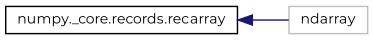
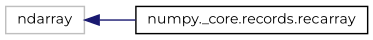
  digraph {
    rankdir=LR
    fontname=Montserrat
    node [fillcolor=white fontname=Montserrat fontsize=10 shape=record style=filled]
    n1 [color=grey75 height=0.2 label=ndarray width=0.4]
    n2 [color=black height=0.2 label="numpy._core.records.recarray" width=0.4]
-   n2 -> n1 [color=midnightblue dir=back fontname=Montserrat fontsize=10 labelfontname=Helvetica labelfontsize=10 style=solid]
+   n1 -> n2 [color=midnightblue dir=back fontname=Montserrat fontsize=10 labelfontname=Helvetica labelfontsize=10 style=solid]
  }
